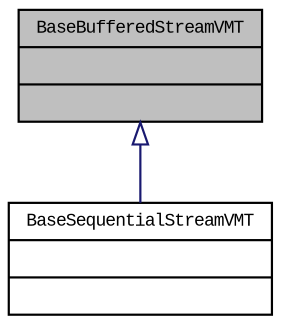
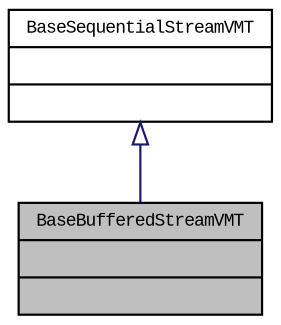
  digraph {
    fontname="Liberation Mono"
    node [color=black fontname="Liberation Mono" fontsize=8 shape=record]
    n1 [fillcolor=grey75 fontcolor=black height=0.2 label="{BaseBufferedStreamVMT\n||}" style=filled width=0.4]
    n2 [height=0.2 label="{BaseSequentialStreamVMT\n||}" width=0.4]
-   n1 -> n2 [arrowtail=onormal color=midnightblue dir=back fontname="Liberation Mono" fontsize=8 labelfontname=Helvetica labelfontsize=8 style=solid]
+   n2 -> n1 [arrowtail=onormal color=midnightblue dir=back fontname="Liberation Mono" fontsize=8 labelfontname=Helvetica labelfontsize=8 style=solid]
  }
